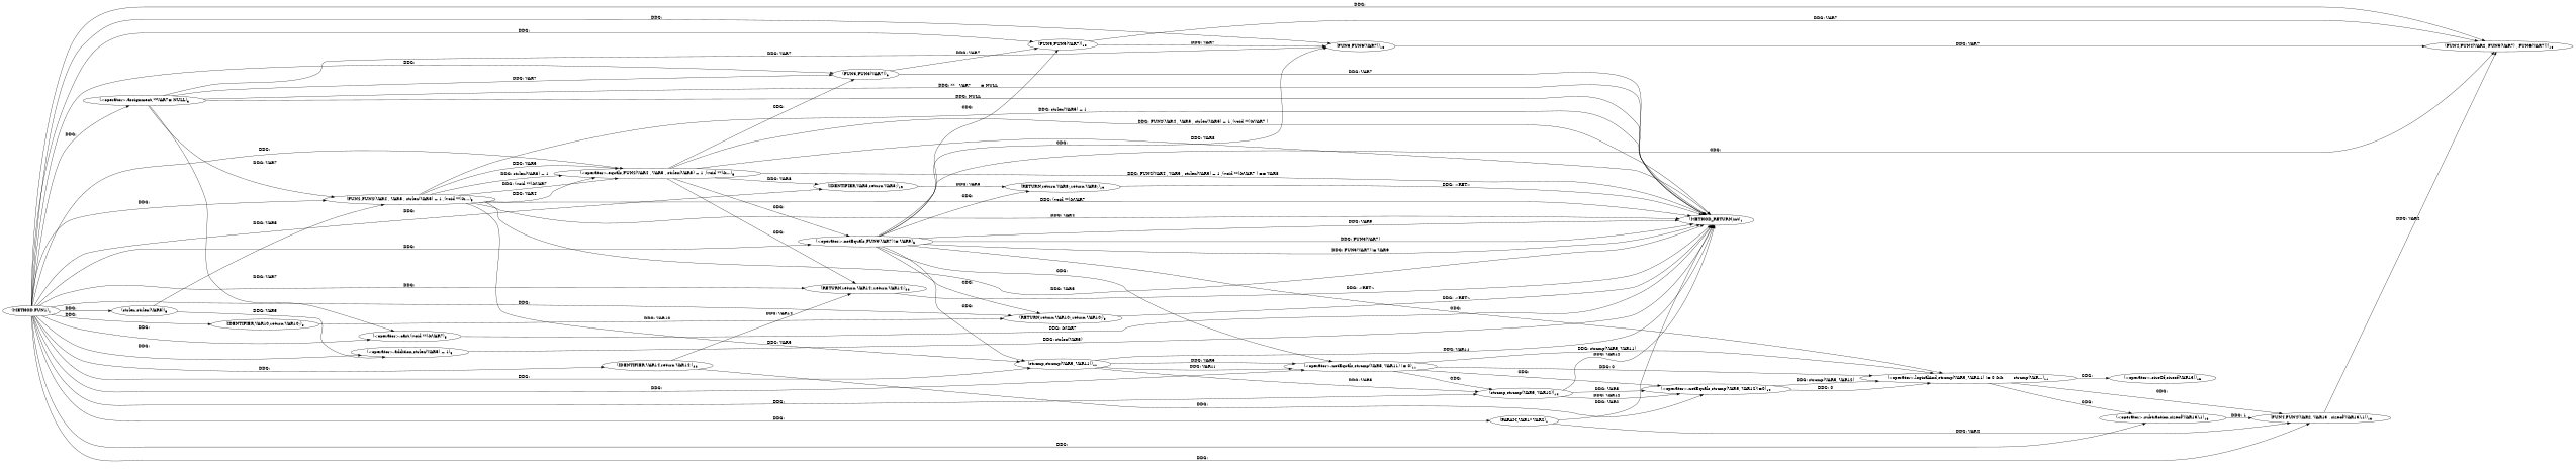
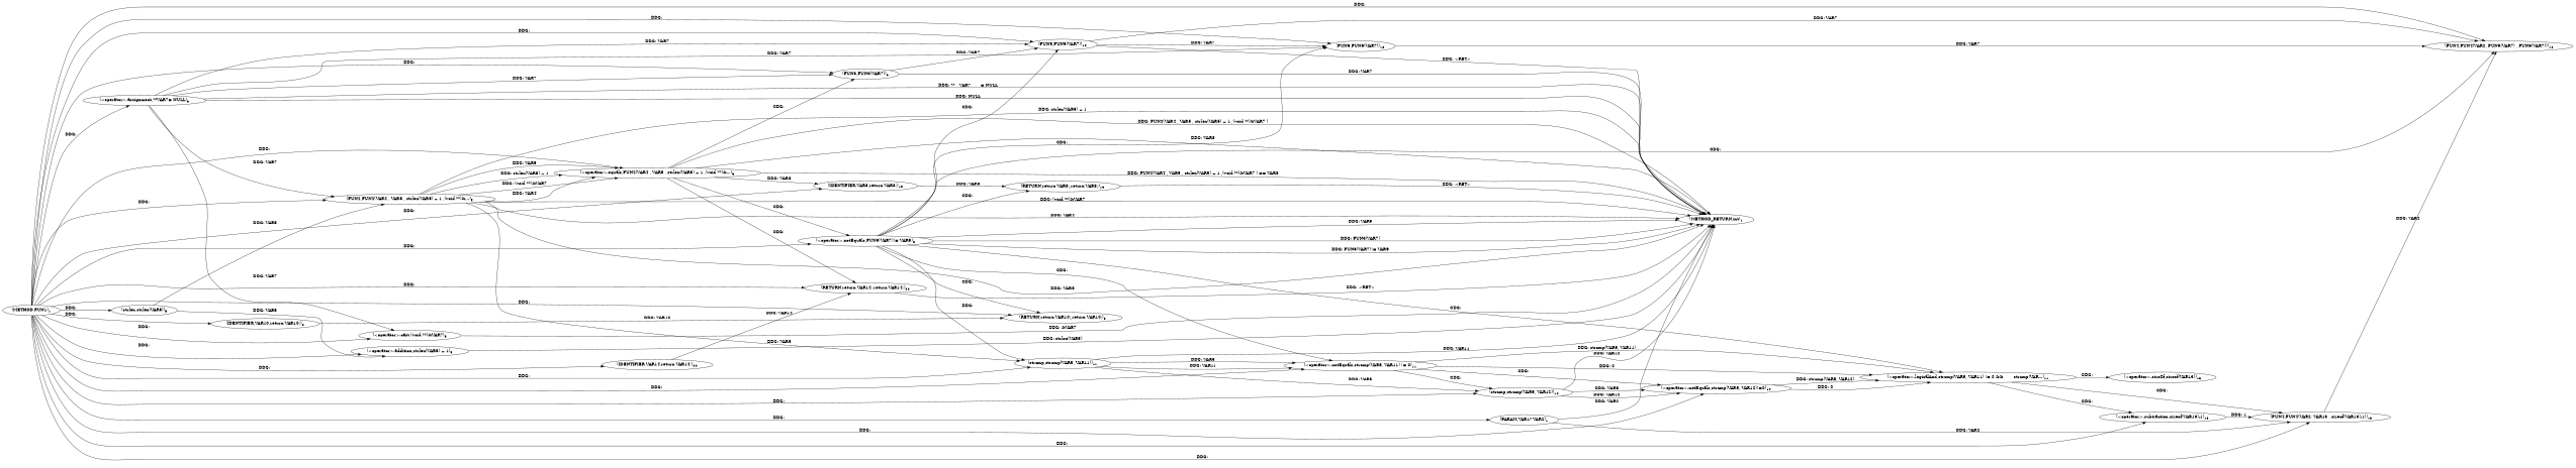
  digraph {
    rankdir=LR
    n1 [label=<(METHOD,FUN1)<SUB>1</SUB>>]
    n2 [label=<(PARAM,VAR1* VAR2)<SUB>1</SUB>>]
    n3 [label=<(&lt;operator&gt;.assignment,**	VAR7	= NULL)<SUB>3</SUB>>]
    n4 [label=<(RETURN,return VAR14;,return VAR14;)<SUB>22</SUB>>]
    n5 [label=<(&lt;operator&gt;.equals,FUN2(VAR4 , VAR5 , strlen(VAR5) + 1 ,(void **)&amp;...)<SUB>5</SUB>>]
    n6 [label=<(IDENTIFIER,VAR14,return VAR14;)<SUB>22</SUB>>]
    n7 [label=<(FUN4,FUN4(VAR2, FUN5(VAR7) , FUN6(VAR7)))<SUB>18</SUB>>]
    n8 [label=<(FUN2,FUN2(VAR4 , VAR5 , strlen(VAR5) + 1 ,(void **)&amp;...)<SUB>5</SUB>>]
    n9 [label=<(&lt;operator&gt;.notEquals,FUN3(VAR7)!= VAR9)<SUB>6</SUB>>]
    n10 [label=<(IDENTIFIER,VAR8,return VAR8;)<SUB>19</SUB>>]
    n11 [label=<(&lt;operator&gt;.addition,strlen(VAR5) + 1)<SUB>5</SUB>>]
    n12 [label=<(&lt;operator&gt;.cast,(void **)&amp;VAR7)<SUB>5</SUB>>]
    n13 [label=<(RETURN,return VAR10;,return VAR10;)<SUB>8</SUB>>]
    n14 [label=<(FUN4,FUN4(VAR2, VAR13 , sizeof(VAR13)-1))<SUB>16</SUB>>]
    n15 [label=<(FUN5,FUN5(VAR7))<SUB>18</SUB>>]
    n16 [label=<(FUN6,FUN6(VAR7))<SUB>18</SUB>>]
    n17 [label=<(strlen,strlen(VAR5))<SUB>5</SUB>>]
    n18 [label=<(FUN3,FUN3(VAR7))<SUB>6</SUB>>]
    n19 [label=<(IDENTIFIER,VAR10,return VAR10;)<SUB>8</SUB>>]
    n20 [label=<(&lt;operator&gt;.notEquals,strcmp(VAR5, VAR11) != 0)<SUB>11</SUB>>]
    n21 [label=<(&lt;operator&gt;.notEquals,strcmp(VAR5, VAR12)!=0)<SUB>14</SUB>>]
    n22 [label=<(strcmp,strcmp(VAR5, VAR11))<SUB>11</SUB>>]
    n23 [label=<(strcmp,strcmp(VAR5, VAR12))<SUB>14</SUB>>]
    n24 [label=<(&lt;operator&gt;.subtraction,sizeof(VAR13)-1)<SUB>16</SUB>>]
    n25 [label=<(METHOD_RETURN,int)<SUB>1</SUB>>]
    n26 [label=<(RETURN,return VAR8;,return VAR8;)<SUB>19</SUB>>]
    n27 [label=<(&lt;operator&gt;.logicalAnd,strcmp(VAR5, VAR11) != 0 &amp;&amp;     		   strcmp(VAR...)<SUB>11</SUB>>]
    n28 [label=<(&lt;operator&gt;.sizeOf,sizeof(VAR13))<SUB>16</SUB>>]
    n1 -> n2 [label="DDG: "]
    n1 -> n3 [label="DDG: "]
    n1 -> n4 [label="DDG: "]
    n1 -> n5 [label="DDG: "]
    n1 -> n6 [label="DDG: "]
    n1 -> n7 [label="DDG: "]
    n1 -> n8 [label="DDG: "]
    n1 -> n9 [label="DDG: "]
    n1 -> n10 [label="DDG: "]
    n1 -> n11 [label="DDG: "]
    n1 -> n12 [label="DDG: "]
    n1 -> n13 [label="DDG: "]
    n1 -> n14 [label="DDG: "]
    n1 -> n15 [label="DDG: "]
    n1 -> n16 [label="DDG: "]
    n1 -> n17 [label="DDG: "]
    n1 -> n18 [label="DDG: "]
    n1 -> n19 [label="DDG: "]
    n1 -> n20 [label="DDG: "]
-   n6 -> n21 [label="DDG: "]
+   n1 -> n21 [label="DDG: "]
    n1 -> n22 [label="DDG: "]
    n1 -> n23 [label="DDG: "]
    n1 -> n24 [label="DDG: "]
    n2 -> n14 [label="DDG: VAR2"]
    n2 -> n25 [label="DDG: VAR2"]
    n3 -> n8 [label="DDG: VAR7"]
    n3 -> n12 [label="DDG: VAR7"]
+   n3 -> n15 [label="DDG: VAR7"]
    n3 -> n16 [label="DDG: VAR7"]
    n3 -> n18 [label="DDG: VAR7"]
    n3 -> n25 [label="DDG: **	VAR7	= NULL"]
    n3 -> n25 [label="DDG: NULL"]
    n4 -> n25 [label="DDG: &lt;RET&gt;"]
    n5 -> n4 [label="CDG: "]
    n5 -> n9 [label="CDG: "]
    n5 -> n10 [label="DDG: VAR8"]
    n5 -> n18 [label="CDG: "]
    n5 -> n25 [label="DDG: FUN2(VAR4 , VAR5 , strlen(VAR5) + 1 ,(void **)&amp;VAR7 )"]
    n5 -> n25 [label="DDG: VAR8"]
    n5 -> n25 [label="DDG: FUN2(VAR4 , VAR5 , strlen(VAR5) + 1 ,(void **)&amp;VAR7 ) == VAR8"]
    n6 -> n4 [label="DDG: VAR14"]
    n8 -> n5 [label="DDG: VAR4"]
    n8 -> n5 [label="DDG: VAR5"]
    n8 -> n5 [label="DDG: strlen(VAR5) + 1"]
    n8 -> n5 [label="DDG: (void **)&amp;VAR7"]
    n8 -> n22 [label="DDG: VAR5"]
    n8 -> n25 [label="DDG: VAR4"]
    n8 -> n25 [label="DDG: VAR5"]
    n8 -> n25 [label="DDG: strlen(VAR5) + 1"]
    n8 -> n25 [label="DDG: (void **)&amp;VAR7"]
    n9 -> n7 [label="CDG: "]
    n9 -> n13 [label="CDG: "]
    n9 -> n15 [label="CDG: "]
    n9 -> n16 [label="CDG: "]
    n9 -> n20 [label="CDG: "]
-   n9 -> n22 [label="CDG: "]
+   n9 -> n22 [label="DDG: "]
    n9 -> n25 [label="DDG: FUN3(VAR7)"]
    n9 -> n25 [label="DDG: FUN3(VAR7)!= VAR9"]
    n9 -> n25 [label="DDG: VAR9"]
    n9 -> n26 [label="CDG: "]
    n9 -> n27 [label="CDG: "]
    n10 -> n26 [label="DDG: VAR8"]
    n11 -> n25 [label="DDG: strlen(VAR5)"]
    n12 -> n25 [label="DDG: &amp;VAR7"]
-   n13 -> n25 [label="DDG: &lt;RET&gt;"]
+   n15 -> n25 [label="DDG: &lt;RET&gt;"]
    n14 -> n7 [label="DDG: VAR2"]
    n15 -> n7 [label="DDG: VAR7"]
    n15 -> n16 [label="DDG: VAR7"]
    n16 -> n7 [label="DDG: VAR7"]
    n17 -> n8 [label="DDG: VAR5"]
    n17 -> n11 [label="DDG: VAR5"]
    n18 -> n15 [label="DDG: VAR7"]
    n18 -> n25 [label="DDG: VAR7"]
    n19 -> n13 [label="DDG: VAR10"]
    n20 -> n21 [label="CDG: "]
    n20 -> n23 [label="CDG: "]
    n20 -> n27 [label="DDG: strcmp(VAR5, VAR11)"]
    n20 -> n27 [label="DDG: 0"]
    n21 -> n27 [label="DDG: strcmp(VAR5, VAR12)"]
    n21 -> n27 [label="DDG: 0"]
    n22 -> n20 [label="DDG: VAR5"]
    n22 -> n20 [label="DDG: VAR11"]
    n22 -> n23 [label="DDG: VAR5"]
    n22 -> n25 [label="DDG: VAR11"]
    n23 -> n21 [label="DDG: VAR5"]
    n23 -> n21 [label="DDG: VAR12"]
    n23 -> n25 [label="DDG: VAR12"]
    n24 -> n14 [label="DDG: 1"]
    n26 -> n25 [label="DDG: &lt;RET&gt;"]
    n27 -> n14 [label="CDG: "]
    n27 -> n24 [label="CDG: "]
    n27 -> n28 [label="CDG: "]
  }
